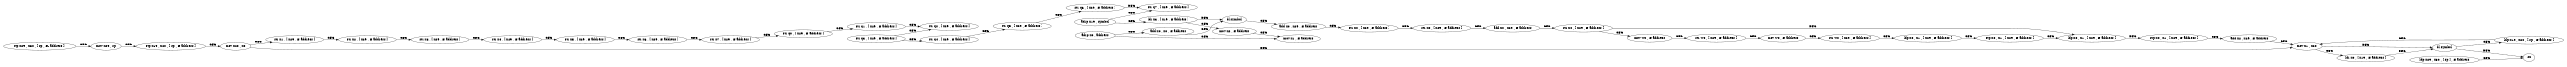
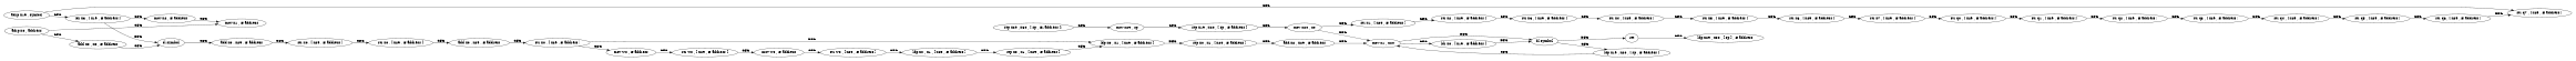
  digraph {
    rankdir=LR
    n1 [label="stp x29 , x30 , [ sp , #- address ]!"]
    n2 [label="mov x29 , sp"]
    n3 [label="stp x19 , x20 , [ sp , # address ]"]
    n4 [label="mov x20 , x0"]
    n5 [label="str x1 , [ x29 , # address ]"]
    n6 [label="mov x1 , x20"]
    n7 [label="str x2 , [ x29 , # address ]"]
    n8 [label="ldr x0 , [ x19 , # address ]"]
    n9 [label="bl symbol"]
    n10 [label="str x3 , [ x29 , # address ]"]
    n11 [label="str x4 , [ x29 , # address ]"]
    n12 [label="str x5 , [ x29 , # address ]"]
    n13 [label="str x6 , [ x29 , # address ]"]
    n14 [label="str x7 , [ x29 , # address ]"]
    n15 [label="str q0 , [ x29 , # address ]"]
    n16 [label="str q1 , [ x29 , # address ]"]
    n17 [label="str q2 , [ x29 , # address ]"]
    n18 [label="str q3 , [ x29 , # address ]"]
    n19 [label="str q4 , [ x29 , # address ]"]
    n20 [label="str q5 , [ x29 , # address ]"]
    n21 [label="str q6 , [ x29 , # address ]"]
    n22 [label="str q7 , [ x29 , # address ]"]
    n23 [label="adrp x19 , symbol"]
    n24 [label="ldr x3 , [ x19 , # address ]"]
    n25 [label="mov x2 , # address"]
    n26 [label="bl symbol"]
    n27 [label="mov x1 , # address"]
    n28 [label="add x0 , x29 , # address"]
    n29 [label="adrp x0 , address"]
    n30 [label="add x0 , x0 , # address"]
    n31 [label="str x0 , [ x29 , # address ]"]
    n32 [label="str x0 , [ x29 , # address ]"]
    n33 [label="add x0 , x29 , # address"]
    n34 [label="str x0 , [ x29 , # address ]"]
    n35 [label="mov w0 , # address"]
    n36 [label="ldp x0 , x1 , [ x29 , # address ]"]
    n37 [label="str w0 , [ x29 , # address ]"]
    n38 [label="stp x0 , x1 , [ x29 , # address ]"]
    n39 [label="mov w0 , # address"]
    n40 [label="str w0 , [ x29 , # address ]"]
    n41 [label="ldp x0 , x1 , [ x29 , # address ]"]
    n42 [label="stp x0 , x1 , [ x29 , # address ]"]
    n43 [label="add x2 , x29 , # address"]
    n44 [label="ldp x19 , x20 , [ sp , # address ]"]
    n45 [label=ret]
    n46 [label="ldp x29 , x30 , [ sp ] , # address"]
    n1 -> n2 [label=CFG]
    n2 -> n3 [label=CFG]
    n3 -> n4 [label=CFG]
    n4 -> n5 [label=CFG]
    n4 -> n6 [label=DFG]
    n5 -> n7 [label=CFG]
    n6 -> n8 [label=CFG]
    n6 -> n9 [label=DFG]
    n7 -> n10 [label=CFG]
    n8 -> n9 [label=DFG]
    n9 -> n44 [label=CFG]
    n9 -> n45 [label=DFG]
    n10 -> n11 [label=CFG]
    n11 -> n12 [label=CFG]
    n12 -> n13 [label=CFG]
    n13 -> n14 [label=CFG]
    n14 -> n15 [label=CFG]
    n15 -> n16 [label=CFG]
    n16 -> n17 [label=CFG]
-   n18 -> n17 [label=CFG]
+   n17 -> n18 [label=CFG]
    n18 -> n19 [label=CFG]
    n19 -> n20 [label=CFG]
    n20 -> n21 [label=CFG]
    n21 -> n22 [label=DFG]
    n23 -> n22 [label=CFG]
    n23 -> n24 [label=CFG]
    n24 -> n25 [label=CFG]
    n24 -> n26 [label=DFG]
    n25 -> n27 [label=CFG]
    n26 -> n28 [label=CFG]
    n28 -> n31 [label=CFG]
    n29 -> n27 [label=CFG]
    n29 -> n30 [label=CFG]
    n30 -> n26 [label=CFG]
    n31 -> n32 [label=CFG]
    n32 -> n33 [label=CFG]
    n33 -> n34 [label=CFG]
    n34 -> n35 [label=CFG]
    n34 -> n36 [label=DFG]
    n35 -> n37 [label=CFG]
    n36 -> n38 [label=DFG]
    n37 -> n39 [label=CFG]
    n38 -> n43 [label=CFG]
    n39 -> n40 [label=CFG]
    n40 -> n41 [label=CFG]
    n41 -> n42 [label=CFG]
    n42 -> n36 [label=CFG]
    n43 -> n6 [label=CFG]
    n44 -> n6 [label=CFG]
-   n46 -> n45 [label=CFG]
+   n45 -> n46 [label=CFG]
  }
